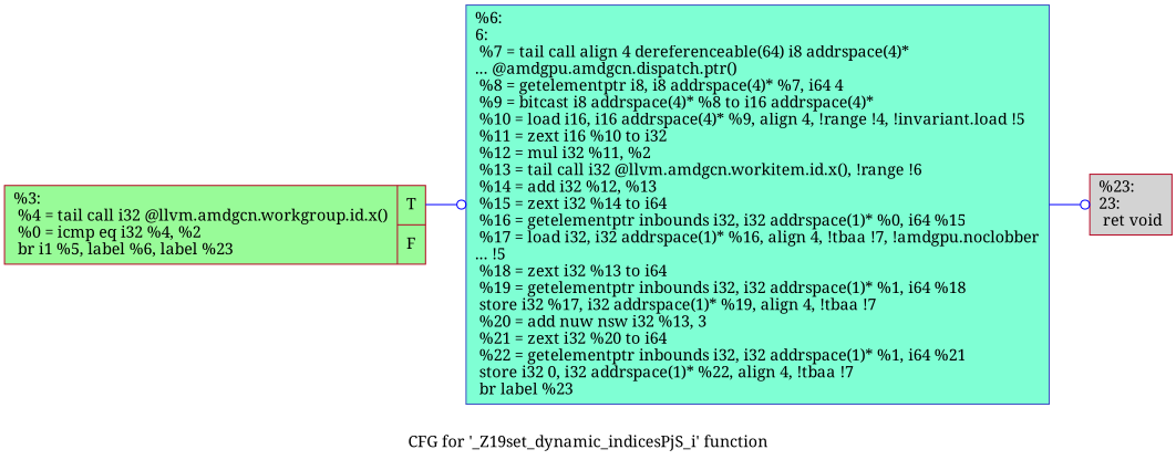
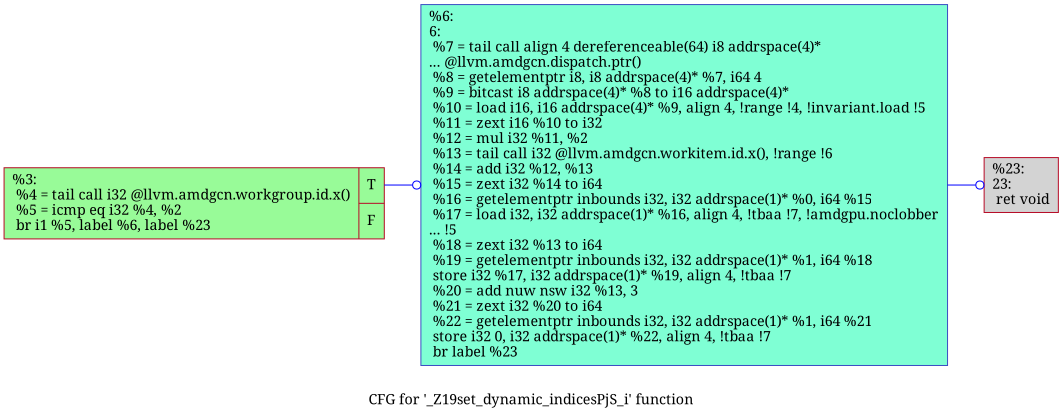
  digraph {
    fontname="Noto Serif"
    label="CFG for '_Z19set_dynamic_indicesPjS_i' function"
    rankdir=LR
    node [color="#b70d28ff" fontname="Noto Serif" shape=record style=filled]
    edge [arrowhead=odot color=blue fontname="Noto Serif"]
-   n1 [fillcolor=palegreen label="{%3:\l  %4 = tail call i32 @llvm.amdgcn.workgroup.id.x()\l  %0 = icmp eq i32 %4, %2\l  br i1 %5, label %6, label %23\l|{<s0>T|<s1>F}}"]
-   n2 [color="#3d50c3ff" fillcolor=aquamarine label="{%6:\l6:                                                \l  %7 = tail call align 4 dereferenceable(64) i8 addrspace(4)*\l... @amdgpu.amdgcn.dispatch.ptr()\l  %8 = getelementptr i8, i8 addrspace(4)* %7, i64 4\l  %9 = bitcast i8 addrspace(4)* %8 to i16 addrspace(4)*\l  %10 = load i16, i16 addrspace(4)* %9, align 4, !range !4, !invariant.load !5\l  %11 = zext i16 %10 to i32\l  %12 = mul i32 %11, %2\l  %13 = tail call i32 @llvm.amdgcn.workitem.id.x(), !range !6\l  %14 = add i32 %12, %13\l  %15 = zext i32 %14 to i64\l  %16 = getelementptr inbounds i32, i32 addrspace(1)* %0, i64 %15\l  %17 = load i32, i32 addrspace(1)* %16, align 4, !tbaa !7, !amdgpu.noclobber\l... !5\l  %18 = zext i32 %13 to i64\l  %19 = getelementptr inbounds i32, i32 addrspace(1)* %1, i64 %18\l  store i32 %17, i32 addrspace(1)* %19, align 4, !tbaa !7\l  %20 = add nuw nsw i32 %13, 3\l  %21 = zext i32 %20 to i64\l  %22 = getelementptr inbounds i32, i32 addrspace(1)* %1, i64 %21\l  store i32 0, i32 addrspace(1)* %22, align 4, !tbaa !7\l  br label %23\l}"]
+   n1 [fillcolor=palegreen label="{%3:\l  %4 = tail call i32 @llvm.amdgcn.workgroup.id.x()\l  %5 = icmp eq i32 %4, %2\l  br i1 %5, label %6, label %23\l|{<s0>T|<s1>F}}"]
+   n2 [color="#3d50c3ff" fillcolor=aquamarine label="{%6:\l6:                                                \l  %7 = tail call align 4 dereferenceable(64) i8 addrspace(4)*\l... @llvm.amdgcn.dispatch.ptr()\l  %8 = getelementptr i8, i8 addrspace(4)* %7, i64 4\l  %9 = bitcast i8 addrspace(4)* %8 to i16 addrspace(4)*\l  %10 = load i16, i16 addrspace(4)* %9, align 4, !range !4, !invariant.load !5\l  %11 = zext i16 %10 to i32\l  %12 = mul i32 %11, %2\l  %13 = tail call i32 @llvm.amdgcn.workitem.id.x(), !range !6\l  %14 = add i32 %12, %13\l  %15 = zext i32 %14 to i64\l  %16 = getelementptr inbounds i32, i32 addrspace(1)* %0, i64 %15\l  %17 = load i32, i32 addrspace(1)* %16, align 4, !tbaa !7, !amdgpu.noclobber\l... !5\l  %18 = zext i32 %13 to i64\l  %19 = getelementptr inbounds i32, i32 addrspace(1)* %1, i64 %18\l  store i32 %17, i32 addrspace(1)* %19, align 4, !tbaa !7\l  %20 = add nuw nsw i32 %13, 3\l  %21 = zext i32 %20 to i64\l  %22 = getelementptr inbounds i32, i32 addrspace(1)* %1, i64 %21\l  store i32 0, i32 addrspace(1)* %22, align 4, !tbaa !7\l  br label %23\l}"]
    n3 [fillcolor=lightgrey label="{%23:\l23:                                               \l  ret void\l}"]
    n1 -> n2 [tailport=s0]
    n2 -> n3
  }
